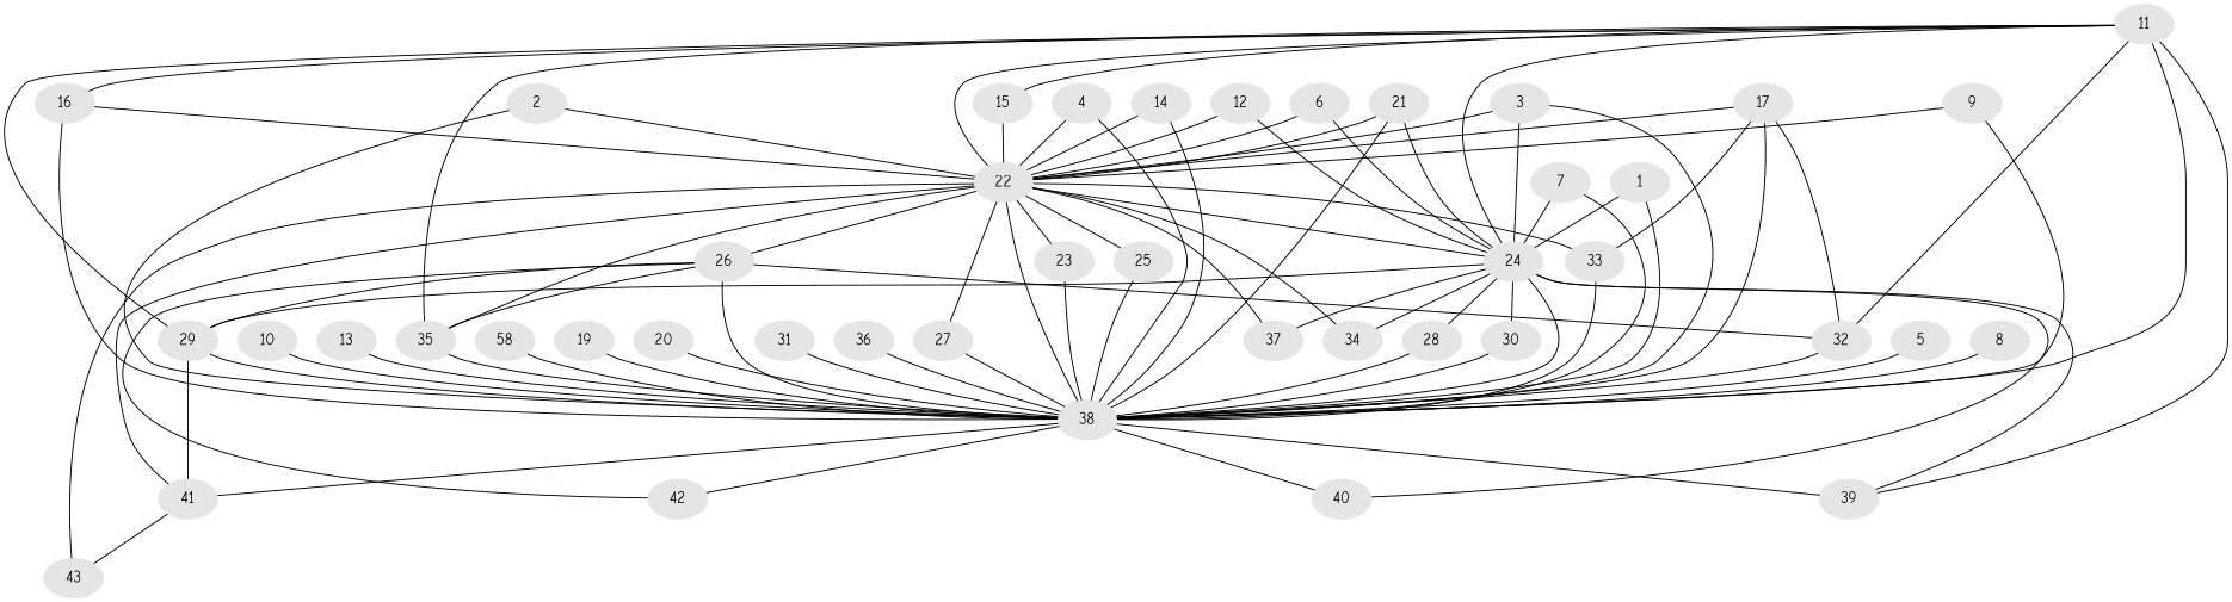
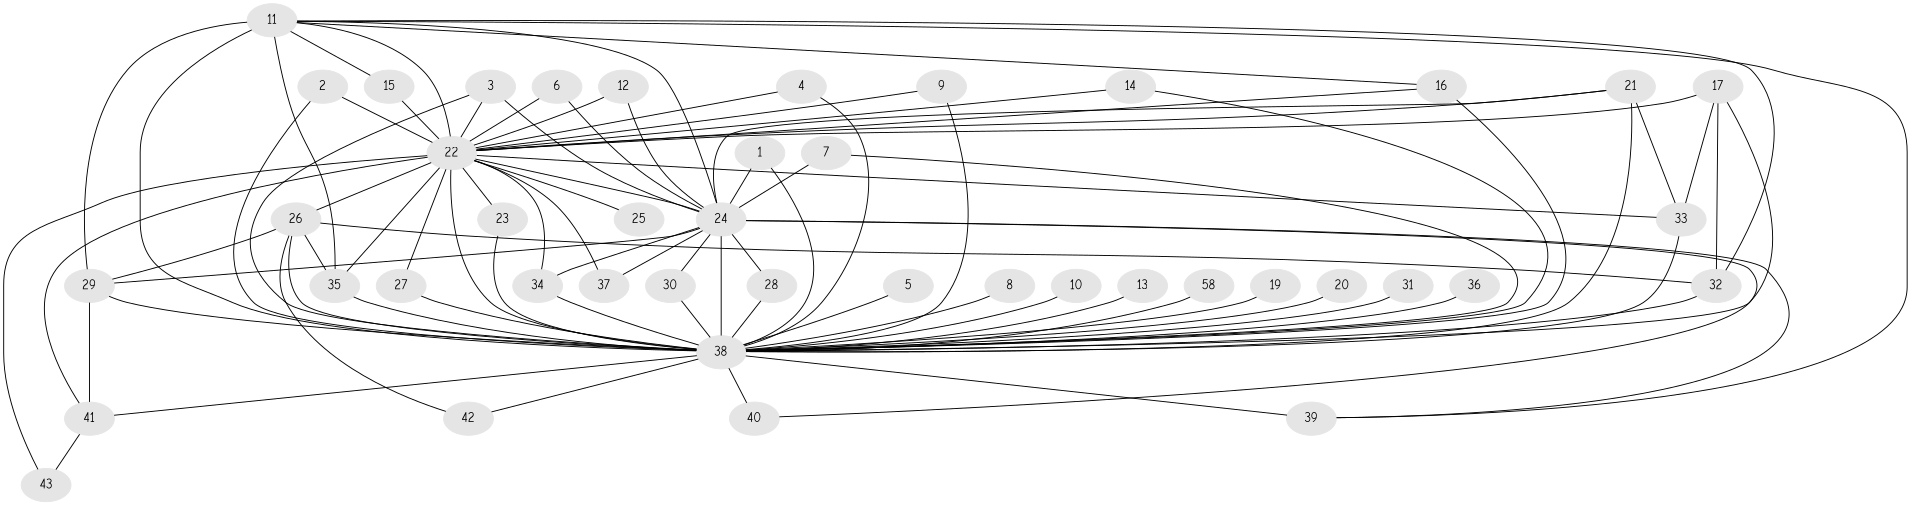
  graph {
    fontname="Comic Neue"
    node [color=gray90 fontname="Comic Neue" style=filled]
    edge [fontname="Comic Neue" weight=1.0]
    1
    24
    38
    29
    39
    34
    37
    28
    30
    40
    41
    42
    2
    22
    33
    35
    23
    25
    26
    27
    43
    3
    4
    5
    6
    7
    8
    9
    10
    11
    15
    16
    32
    12
    13
    14
    17
    n38 [label=58]
    19
    20
    21
    31
    36
    1 -- 24
    1 -- 38
    24 -- 38 [weight=7.0]
    24 -- 29
    24 -- 39 [weight=2.0]
    24 -- 34
    24 -- 37
    24 -- 28
    24 -- 30
    24 -- 40
    38 -- 39 [weight=3.0]
    38 -- 40
    38 -- 41 [weight=2.0]
    38 -- 42
    29 -- 38
    29 -- 41
    28 -- 38
    30 -- 38
    41 -- 43
    2 -- 38
    2 -- 22
    22 -- 24 [weight=2.0]
    22 -- 38 [weight=12.0]
    22 -- 34
    22 -- 37
    22 -- 41
    22 -- 33
    22 -- 35 [weight=2.0]
    22 -- 23
    22 -- 25
    22 -- 26
    22 -- 27
    22 -- 43
    33 -- 38 [weight=2.0]
    35 -- 38 [weight=2.0]
    23 -- 38
-   25 -- 38
+   34 -- 38
    26 -- 38 [weight=2.0]
    26 -- 29
    26 -- 42
    26 -- 35
    26 -- 32
    27 -- 38 [weight=2.0]
    3 -- 24
    3 -- 38
    3 -- 22
    4 -- 38
    4 -- 22
    5 -- 38
    6 -- 24
    6 -- 22
    7 -- 24
    7 -- 38
    8 -- 38 [weight=2.0]
    9 -- 38
    9 -- 22
    10 -- 38 [weight=2.0]
    11 -- 24
    11 -- 38 [weight=7.0]
    11 -- 29
    11 -- 39
    11 -- 22 [weight=2.0]
    11 -- 35 [weight=2.0]
    11 -- 15
    11 -- 16
    11 -- 32
    15 -- 22
    16 -- 38 [weight=2.0]
    16 -- 22
    32 -- 38 [weight=2.0]
    12 -- 24
    12 -- 22
    13 -- 38
    14 -- 38
    14 -- 22
    17 -- 38 [weight=2.0]
    17 -- 22 [weight=2.0]
    17 -- 33
    17 -- 32
    n38 -- 38 [weight=2.0]
    19 -- 38 [weight=2.0]
    20 -- 38 [weight=2.0]
    21 -- 24
    21 -- 38 [weight=2.0]
    21 -- 22
+   21 -- 33
    31 -- 38
    36 -- 38
  }
